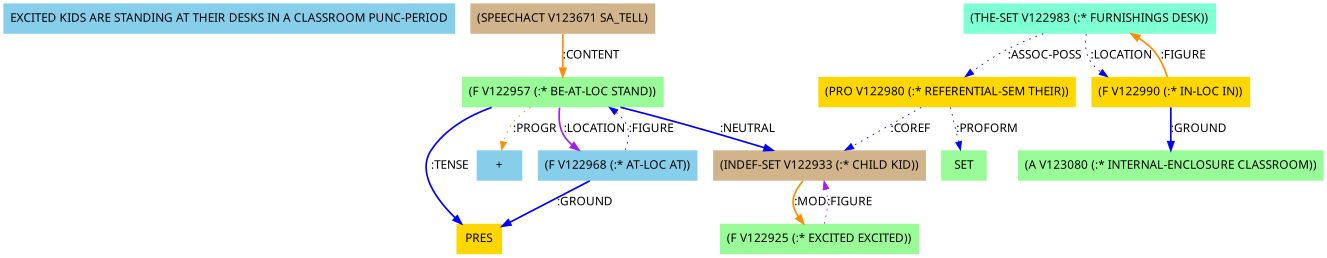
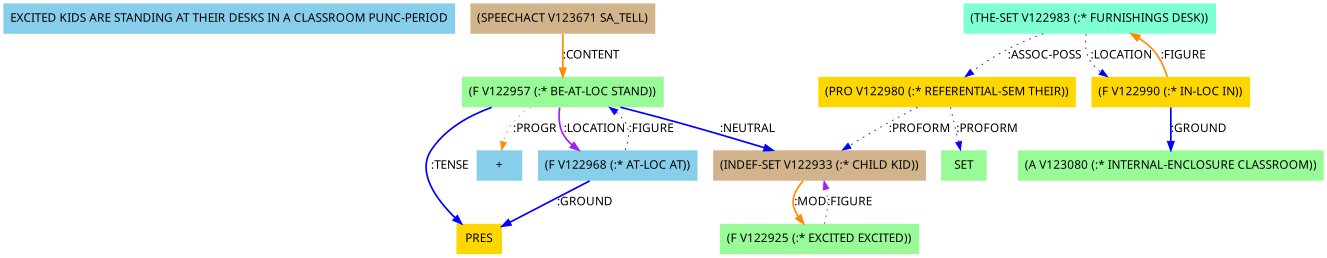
  digraph {
    fontname="Noto Sans"
    node [color=black fillcolor=palegreen fontname="Noto Sans" shape=none style=filled]
    edge [color=blue fontname="Noto Sans" style=bold]
    "EXCITED KIDS ARE STANDING AT THEIR DESKS IN A CLASSROOM PUNC-PERIOD" [fillcolor=skyblue]
    n2 [color=purple fillcolor=tan label="(SPEECHACT V123671 SA_TELL)"]
    n3 [color=deeppink label="(F V122957 (:* BE-AT-LOC STAND))"]
    n4 [color=deeppink fillcolor=tan label="(INDEF-SET V122933 (:* CHILD KID))"]
    n5 [color=purple fillcolor=skyblue label="(F V122968 (:* AT-LOC AT))"]
    n6 [fillcolor=gold label=PRES]
    n7 [color=purple fillcolor=skyblue label="+"]
    n8 [color=purple label="(F V122925 (:* EXCITED EXCITED))"]
    n9 [fillcolor=aquamarine label="(THE-SET V122983 (:* FURNISHINGS DESK))"]
    n10 [color=deeppink fillcolor=gold label="(PRO V122980 (:* REFERENTIAL-SEM THEIR))"]
    n11 [fillcolor=gold label="(F V122990 (:* IN-LOC IN))"]
    n12 [color=purple label=SET]
    n13 [label="(A V123080 (:* INTERNAL-ENCLOSURE CLASSROOM))"]
    n2 -> n3 [color=darkorange label=":CONTENT"]
    n3 -> n4 [label=":NEUTRAL"]
    n3 -> n5 [color=purple label=":LOCATION"]
    n3 -> n6 [label=":TENSE"]
    n3 -> n7 [color=darkorange label=":PROGR" style=dotted]
    n4 -> n8 [color=darkorange label=":MOD"]
    n5 -> n3 [label=":FIGURE" style=dotted]
    n5 -> n6 [label=":GROUND"]
    n8 -> n4 [color=purple label=":FIGURE" style=dotted]
    n9 -> n10 [label=":ASSOC-POSS" style=dotted]
    n9 -> n11 [label=":LOCATION" style=dotted]
-   n10 -> n4 [label=":COREF" style=dotted]
+   n10 -> n4 [label=":PROFORM" style=dotted]
    n10 -> n12 [label=":PROFORM" style=dotted]
    n11 -> n9 [color=darkorange label=":FIGURE"]
    n11 -> n13 [label=":GROUND"]
  }
